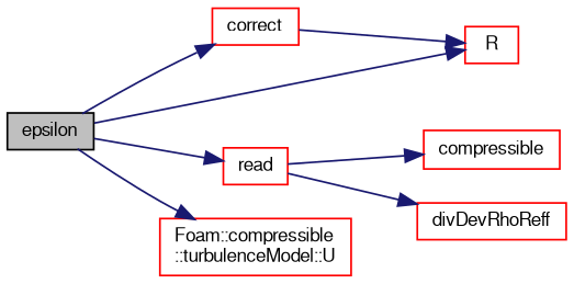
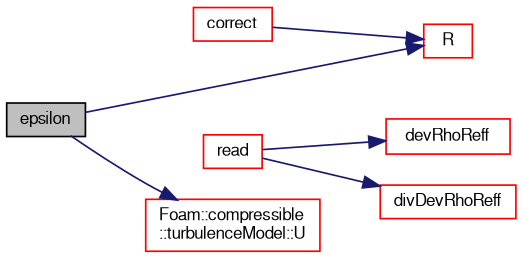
  digraph {
    rankdir=LR
    node [color=red fontname=FreeSans fontsize=10 shape=record]
    edge [color=midnightblue fontname=FreeSans fontsize=10 labelfontname=FreeSans labelfontsize=10 style=solid]
    n1 [color=black fillcolor=grey75 fontcolor=black height=0.2 label=epsilon style=filled width=0.4]
    n2 [height=0.2 label=correct width=0.4]
    n3 [height=0.2 label=R width=0.4]
    n4 [height=0.2 label=read width=0.4]
    n5 [height=0.2 label="Foam::compressible\l::turbulenceModel::U" width=0.4]
-   n6 [height=0.2 label=compressible width=0.4]
+   n6 [height=0.2 label=devRhoReff width=0.4]
    n7 [height=0.2 label=divDevRhoReff width=0.4]
-   n1 -> n2
    n1 -> n3
-   n1 -> n4
    n1 -> n5
    n2 -> n3
    n4 -> n6
    n4 -> n7
  }
